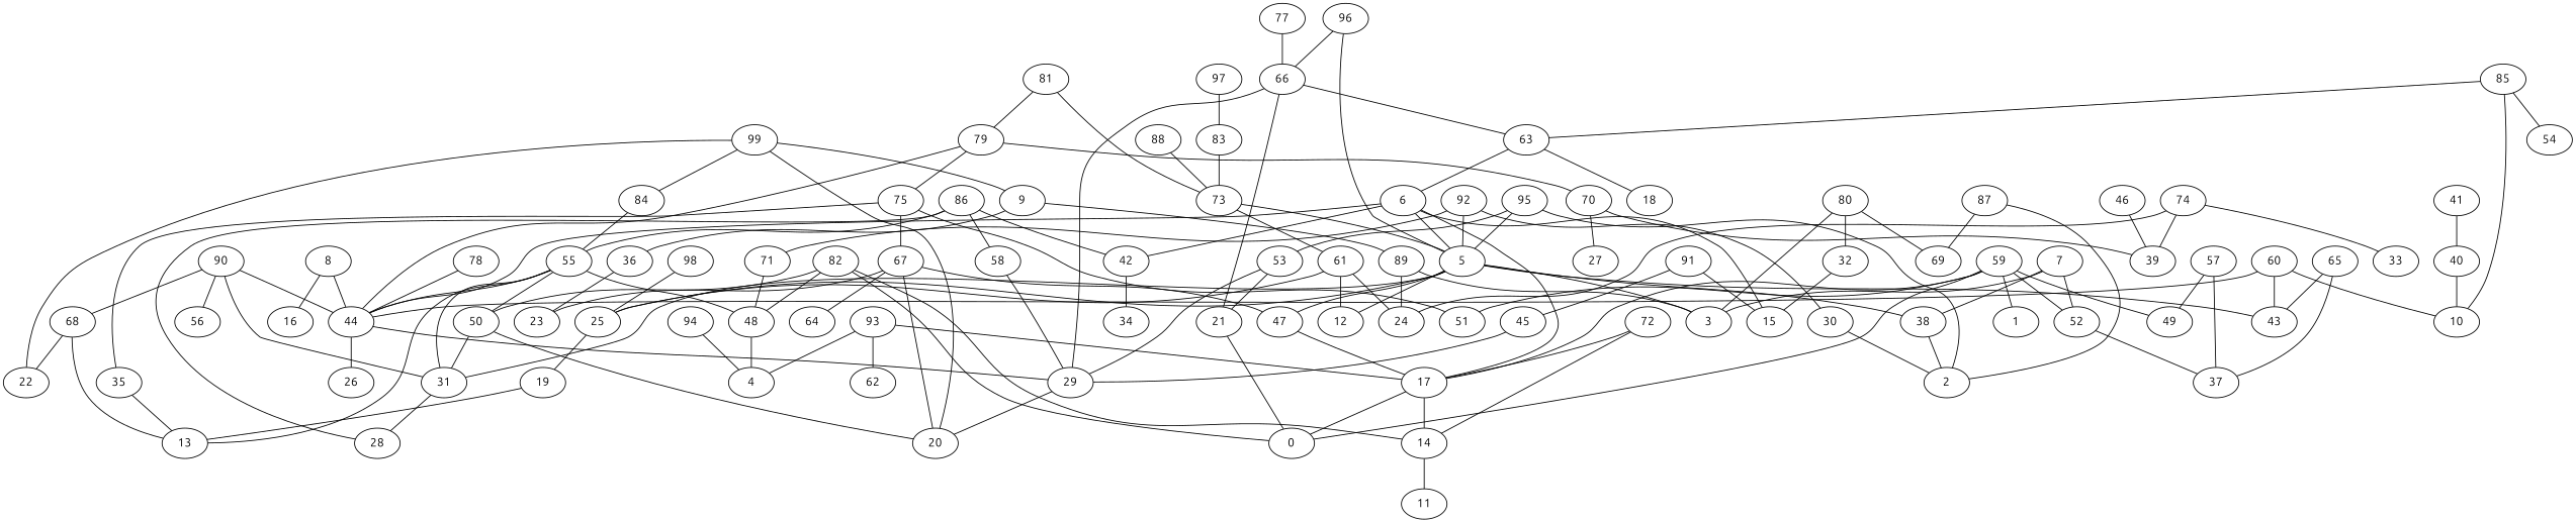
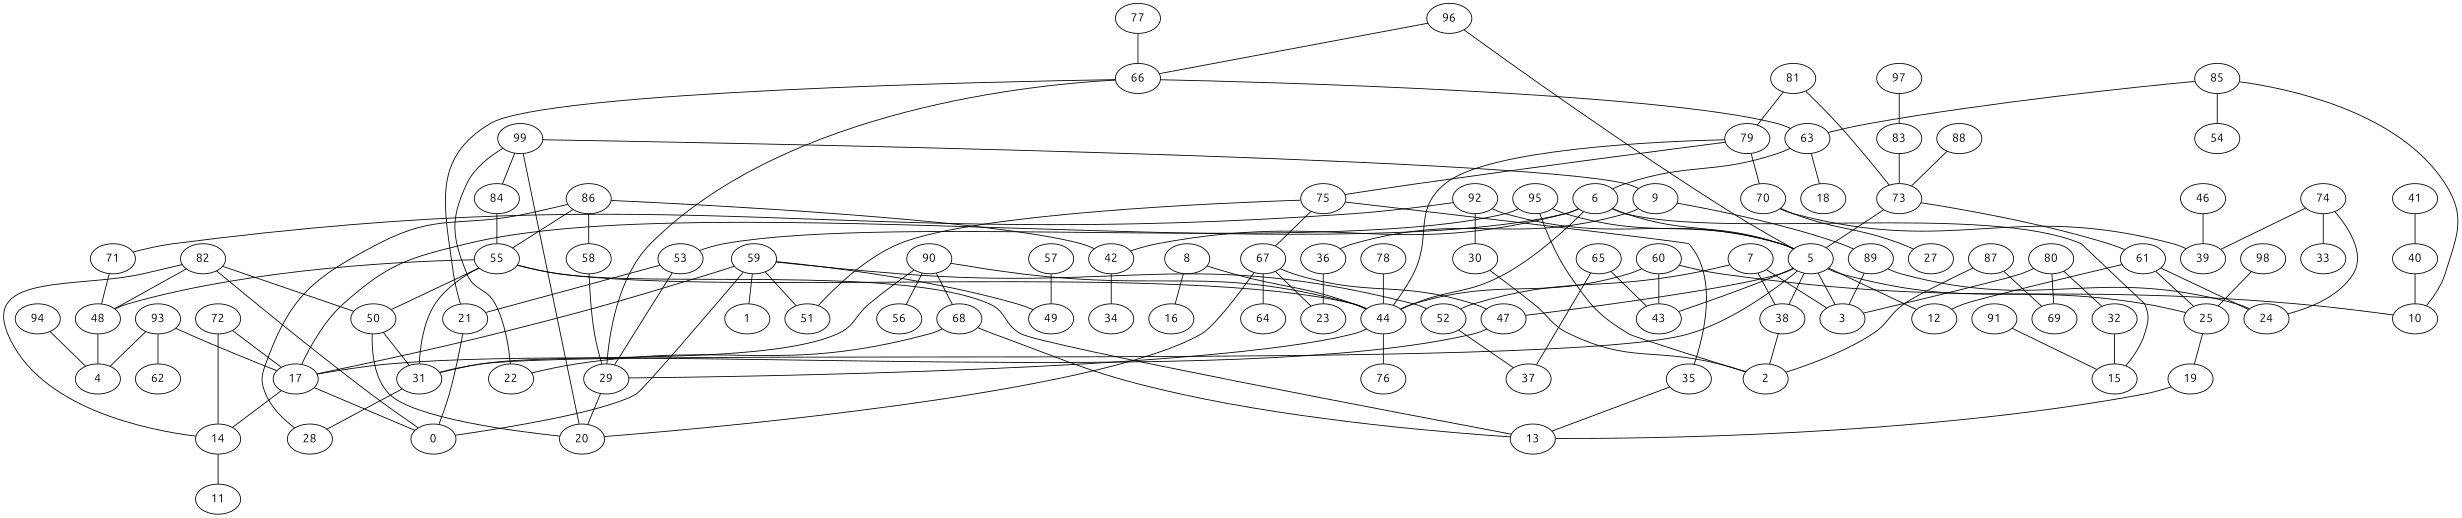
  digraph {
    fontname=Ubuntu
    node [fontname=Ubuntu]
    edge [color=black dir=none fontname=Ubuntu]
    71
    48
    4
    82
    14
    0
    50
    11
    91
-   45
    15
    29
    97
    83
    73
    36
    23
    10
    72
    17
    64
    12
    13
    87
    2
    69
    52
    37
    53
    21
    20
    92
    30
    5
    46
    39
    94
    41
    40
    61
    9
    89
    3
    24
    63
    18
    6
    44
    42
    77
    66
    93
    62
    38
    25
    19
    90
    68
    56
    31
    22
-   26
+   26 [label=76]
    78
    43
    47
    75
    67
    35
    51
    85
    54
    70
    27
    34
    80
    32
    99
    84
    55
    79
    86
    28
    58
    95
    81
    98
    60
    65
    7
    88
    57
    49
    74
    33
    96
    8
    16
    59
    1
    subgraph sub_1 {
      71
      48
      4
      82
      14
      0
      50
      11
      91
-     45
      15
      29
      97
      83
      73
      36
      23
      10
      72
      17
      64
      12
      13
      87
      2
      69
      52
      37
      53
      21
      20
      92
      30
      5
      46
      39
      94
      41
      40
      61
      9
      89
      3
      24
      63
      18
      6
      44
      42
      77
      66
      93
      62
      38
      25
      19
      90
      68
      56
      31
      22
      26
      78
      43
      47
      75
      67
      35
      51
      85
      54
      70
      27
      34
      80
      32
      99
      84
      55
      79
      86
      28
      58
      95
      81
      98
      60
      65
      7
      88
      57
      49
      74
      33
      96
      8
      16
      59
      1
    }
    71 -> 48
    48 -> 4
    82 -> 48
    82 -> 14
    82 -> 0
    82 -> 50
    14 -> 11
    50 -> 20
    50 -> 31
-   91 -> 45
    91 -> 15
-   45 -> 29
    29 -> 20
    97 -> 83
    83 -> 73
    73 -> 5
    73 -> 61
    36 -> 23
    72 -> 14
    72 -> 17
    17 -> 14
    17 -> 0
    87 -> 2
    87 -> 69
    52 -> 37
    53 -> 29
    53 -> 21
    21 -> 0
    92 -> 71
    92 -> 30
    92 -> 5
    30 -> 2
    5 -> 12
    5 -> 3
    5 -> 38
    5 -> 25
    5 -> 31
    5 -> 43
    5 -> 47
    46 -> 39
    94 -> 4
    41 -> 40
    40 -> 10
    61 -> 12
    61 -> 24
    61 -> 25
    9 -> 36
    9 -> 89
    89 -> 3
    89 -> 24
    63 -> 18
    63 -> 6
    6 -> 15
    6 -> 17
    6 -> 5
    6 -> 44
    6 -> 42
    44 -> 29
    44 -> 26
    42 -> 34
    77 -> 66
    66 -> 29
    66 -> 21
    66 -> 63
    93 -> 4
    93 -> 17
    93 -> 62
    38 -> 2
    25 -> 19
    19 -> 13
    90 -> 44
    90 -> 68
    90 -> 56
    90 -> 31
    68 -> 13
    68 -> 22
    31 -> 28
    78 -> 44
    47 -> 17
    75 -> 67
    75 -> 35
    75 -> 51
    67 -> 23
    67 -> 64
    67 -> 20
    67 -> 47
    35 -> 13
    85 -> 10
    85 -> 63
    85 -> 54
    70 -> 39
    70 -> 27
    80 -> 69
    80 -> 3
    80 -> 32
    32 -> 15
    99 -> 20
    99 -> 9
    99 -> 22
    99 -> 84
    84 -> 55
    55 -> 48
    55 -> 50
    55 -> 13
    55 -> 44
    55 -> 31
    79 -> 44
    79 -> 75
    79 -> 70
    86 -> 42
    86 -> 55
    86 -> 28
    86 -> 58
    58 -> 29
    95 -> 2
    95 -> 53
    95 -> 5
    81 -> 73
    81 -> 79
    98 -> 25
    60 -> 10
    60 -> 44
    60 -> 43
    65 -> 37
    65 -> 43
    7 -> 52
    7 -> 3
    7 -> 38
    88 -> 73
-   57 -> 37
    57 -> 49
    74 -> 39
    74 -> 24
    74 -> 33
    96 -> 5
    96 -> 66
    8 -> 44
    8 -> 16
    59 -> 0
    59 -> 17
    59 -> 52
    59 -> 51
    59 -> 49
    59 -> 1
  }
